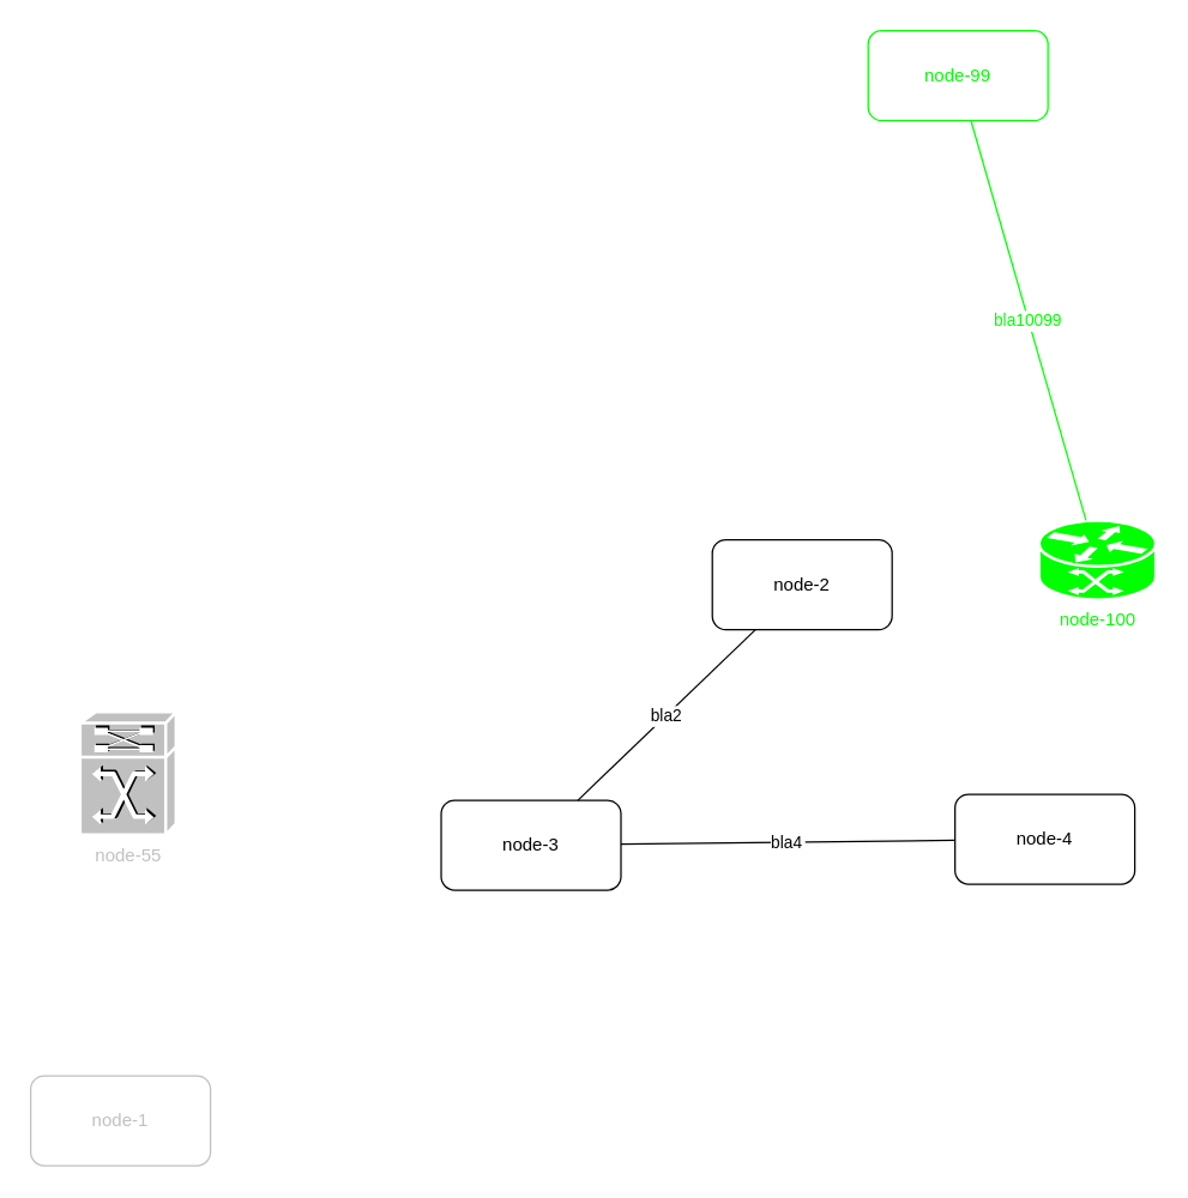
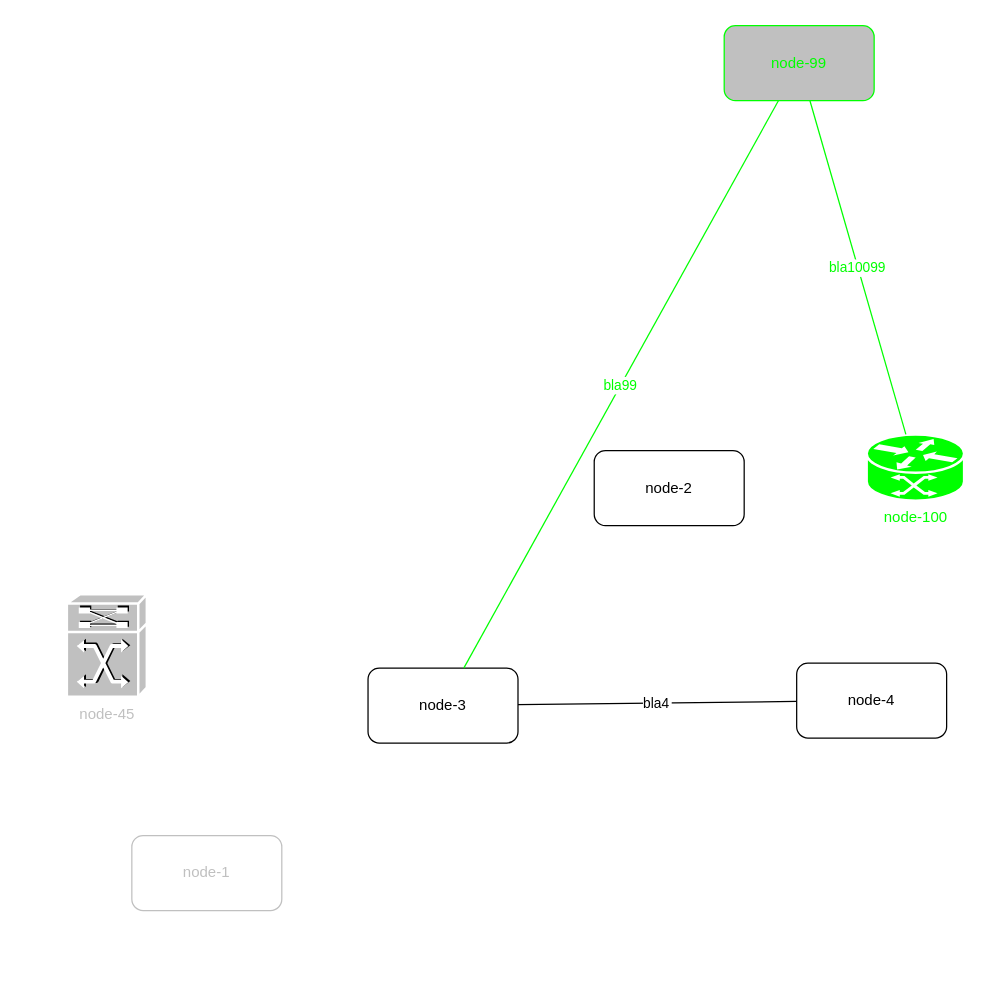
  <mxCell id="0" />
  <mxCell id="1" parent="0" />
- <mxCell id="2" value="node-1" parent="1" style="rounded=1;whiteSpace=wrap;html=1;strokeColor=#C0C0C0;fontColor=#C0C0C0" vertex="1"><mxGeometry as="geometry" height="60" width="120" x="20" y="718" /></mxCell>
+ <mxCell id="2" value="node-1" parent="1" style="rounded=1;whiteSpace=wrap;html=1;strokeColor=#C0C0C0;fontColor=#C0C0C0" vertex="1"><mxGeometry x="105" y="668" as="geometry" height="60" width="120" /></mxCell>
  <mxCell id="3" value="node-2" parent="1" style="rounded=1;whiteSpace=wrap;html=1;" vertex="1"><mxGeometry as="geometry" height="60" width="120" x="475" y="360" /></mxCell>
  <mxCell id="4" value="node-3" parent="1" style="rounded=1;whiteSpace=wrap;html=1;" vertex="1"><mxGeometry as="geometry" height="60" width="120" x="294" y="534" /></mxCell>
  <mxCell id="5" value="node-4" parent="1" style="rounded=1;whiteSpace=wrap;html=1;" vertex="1"><mxGeometry as="geometry" height="60" width="120" x="637" y="530" /></mxCell>
- <mxCell id="6" value="node-55" parent="1" style="shape=mxgraph.cisco.routers.atm_tag_switch_router;html=1;pointerEvents=1;dashed=0;fillColor=#C0C0C0;strokeColor=#ffffff;strokeWidth=2;verticalLabelPosition=bottom;verticalAlign=top;align=center;outlineConnect=0;fontColor=#C0C0C0" vertex="1"><mxGeometry as="geometry" height="82" width="64" x="53" y="475" /></mxCell>
- <mxCell id="7" value="bla2" edge="1" parent="1" source="3" style="endArrow=none;" target="4"><mxGeometry as="geometry" relative="1" /></mxCell>
+ <mxCell id="6" value="node-45" parent="1" style="shape=mxgraph.cisco.routers.atm_tag_switch_router;html=1;pointerEvents=1;dashed=0;fillColor=#C0C0C0;strokeColor=#ffffff;strokeWidth=2;verticalLabelPosition=bottom;verticalAlign=top;align=center;outlineConnect=0;fontColor=#C0C0C0" vertex="1"><mxGeometry as="geometry" height="82" width="64" x="53" y="475" /></mxCell>
  <mxCell id="8" value="bla4" edge="1" parent="1" source="5" style="endArrow=none;" target="4"><mxGeometry as="geometry" relative="1" /></mxCell>
- <mxCell id="9" value="node-99" parent="1" style="rounded=1;whiteSpace=wrap;html=1;strokeColor=#00FF00;fontColor=#00FF00" vertex="1"><mxGeometry as="geometry" height="60" width="120" x="579" y="20" /></mxCell>
+ <mxCell id="9" value="node-99" parent="1" style="rounded=1;whiteSpace=wrap;html=1;strokeColor=#00FF00;fontColor=#00FF00;fillColor=#c0c0c0;" vertex="1"><mxGeometry as="geometry" height="60" width="120" x="579" y="20" /></mxCell>
  <mxCell id="10" value="node-100" parent="1" style="shape=mxgraph.cisco.routers.atm_router;html=1;pointerEvents=1;dashed=0;fillColor=#00FF00;strokeColor=#ffffff;strokeWidth=2;verticalLabelPosition=bottom;verticalAlign=top;align=center;outlineConnect=0;fontColor=#00FF00" vertex="1"><mxGeometry as="geometry" height="53" width="78" x="693" y="347" /></mxCell>
+ <mxCell id="11" value="bla99" edge="1" parent="1" source="9" style="endArrow=none;strokeColor=#00FF00;fontColor=#00FF00" target="4"><mxGeometry as="geometry" relative="1" /></mxCell>
  <mxCell id="12" value="bla10099" edge="1" parent="1" source="10" style="endArrow=none;strokeColor=#00FF00;fontColor=#00FF00" target="9"><mxGeometry as="geometry" relative="1" /></mxCell>
